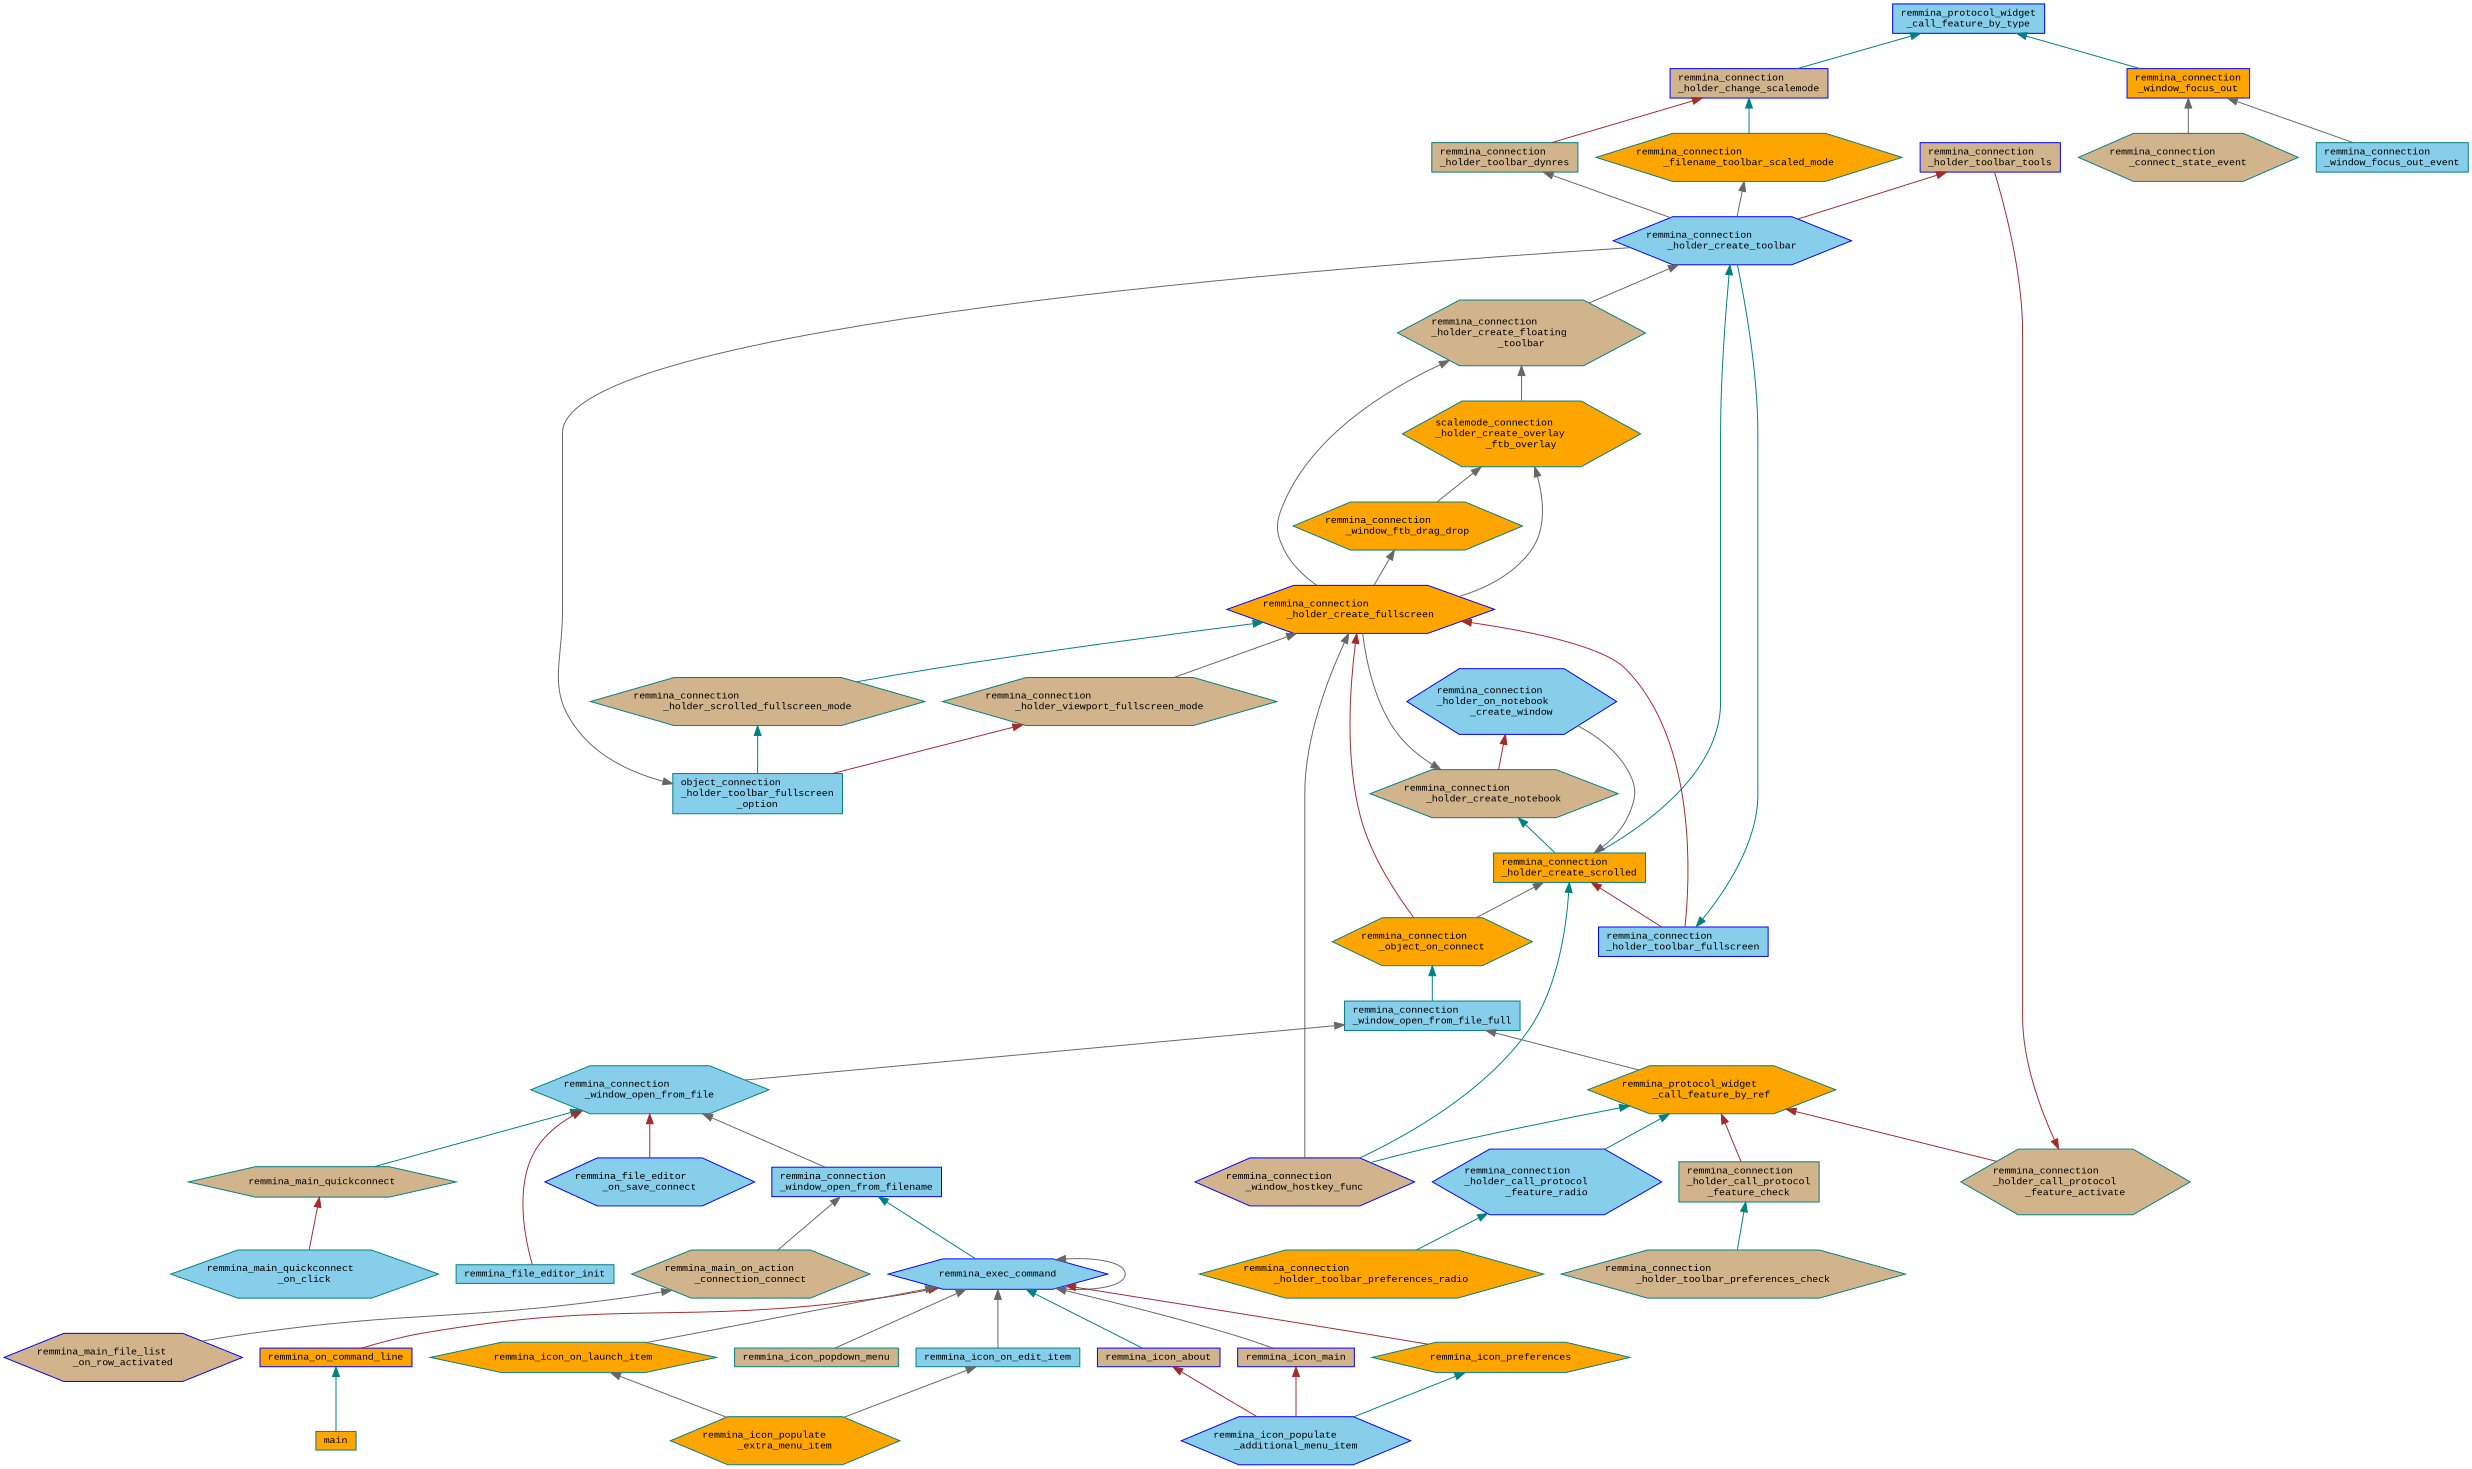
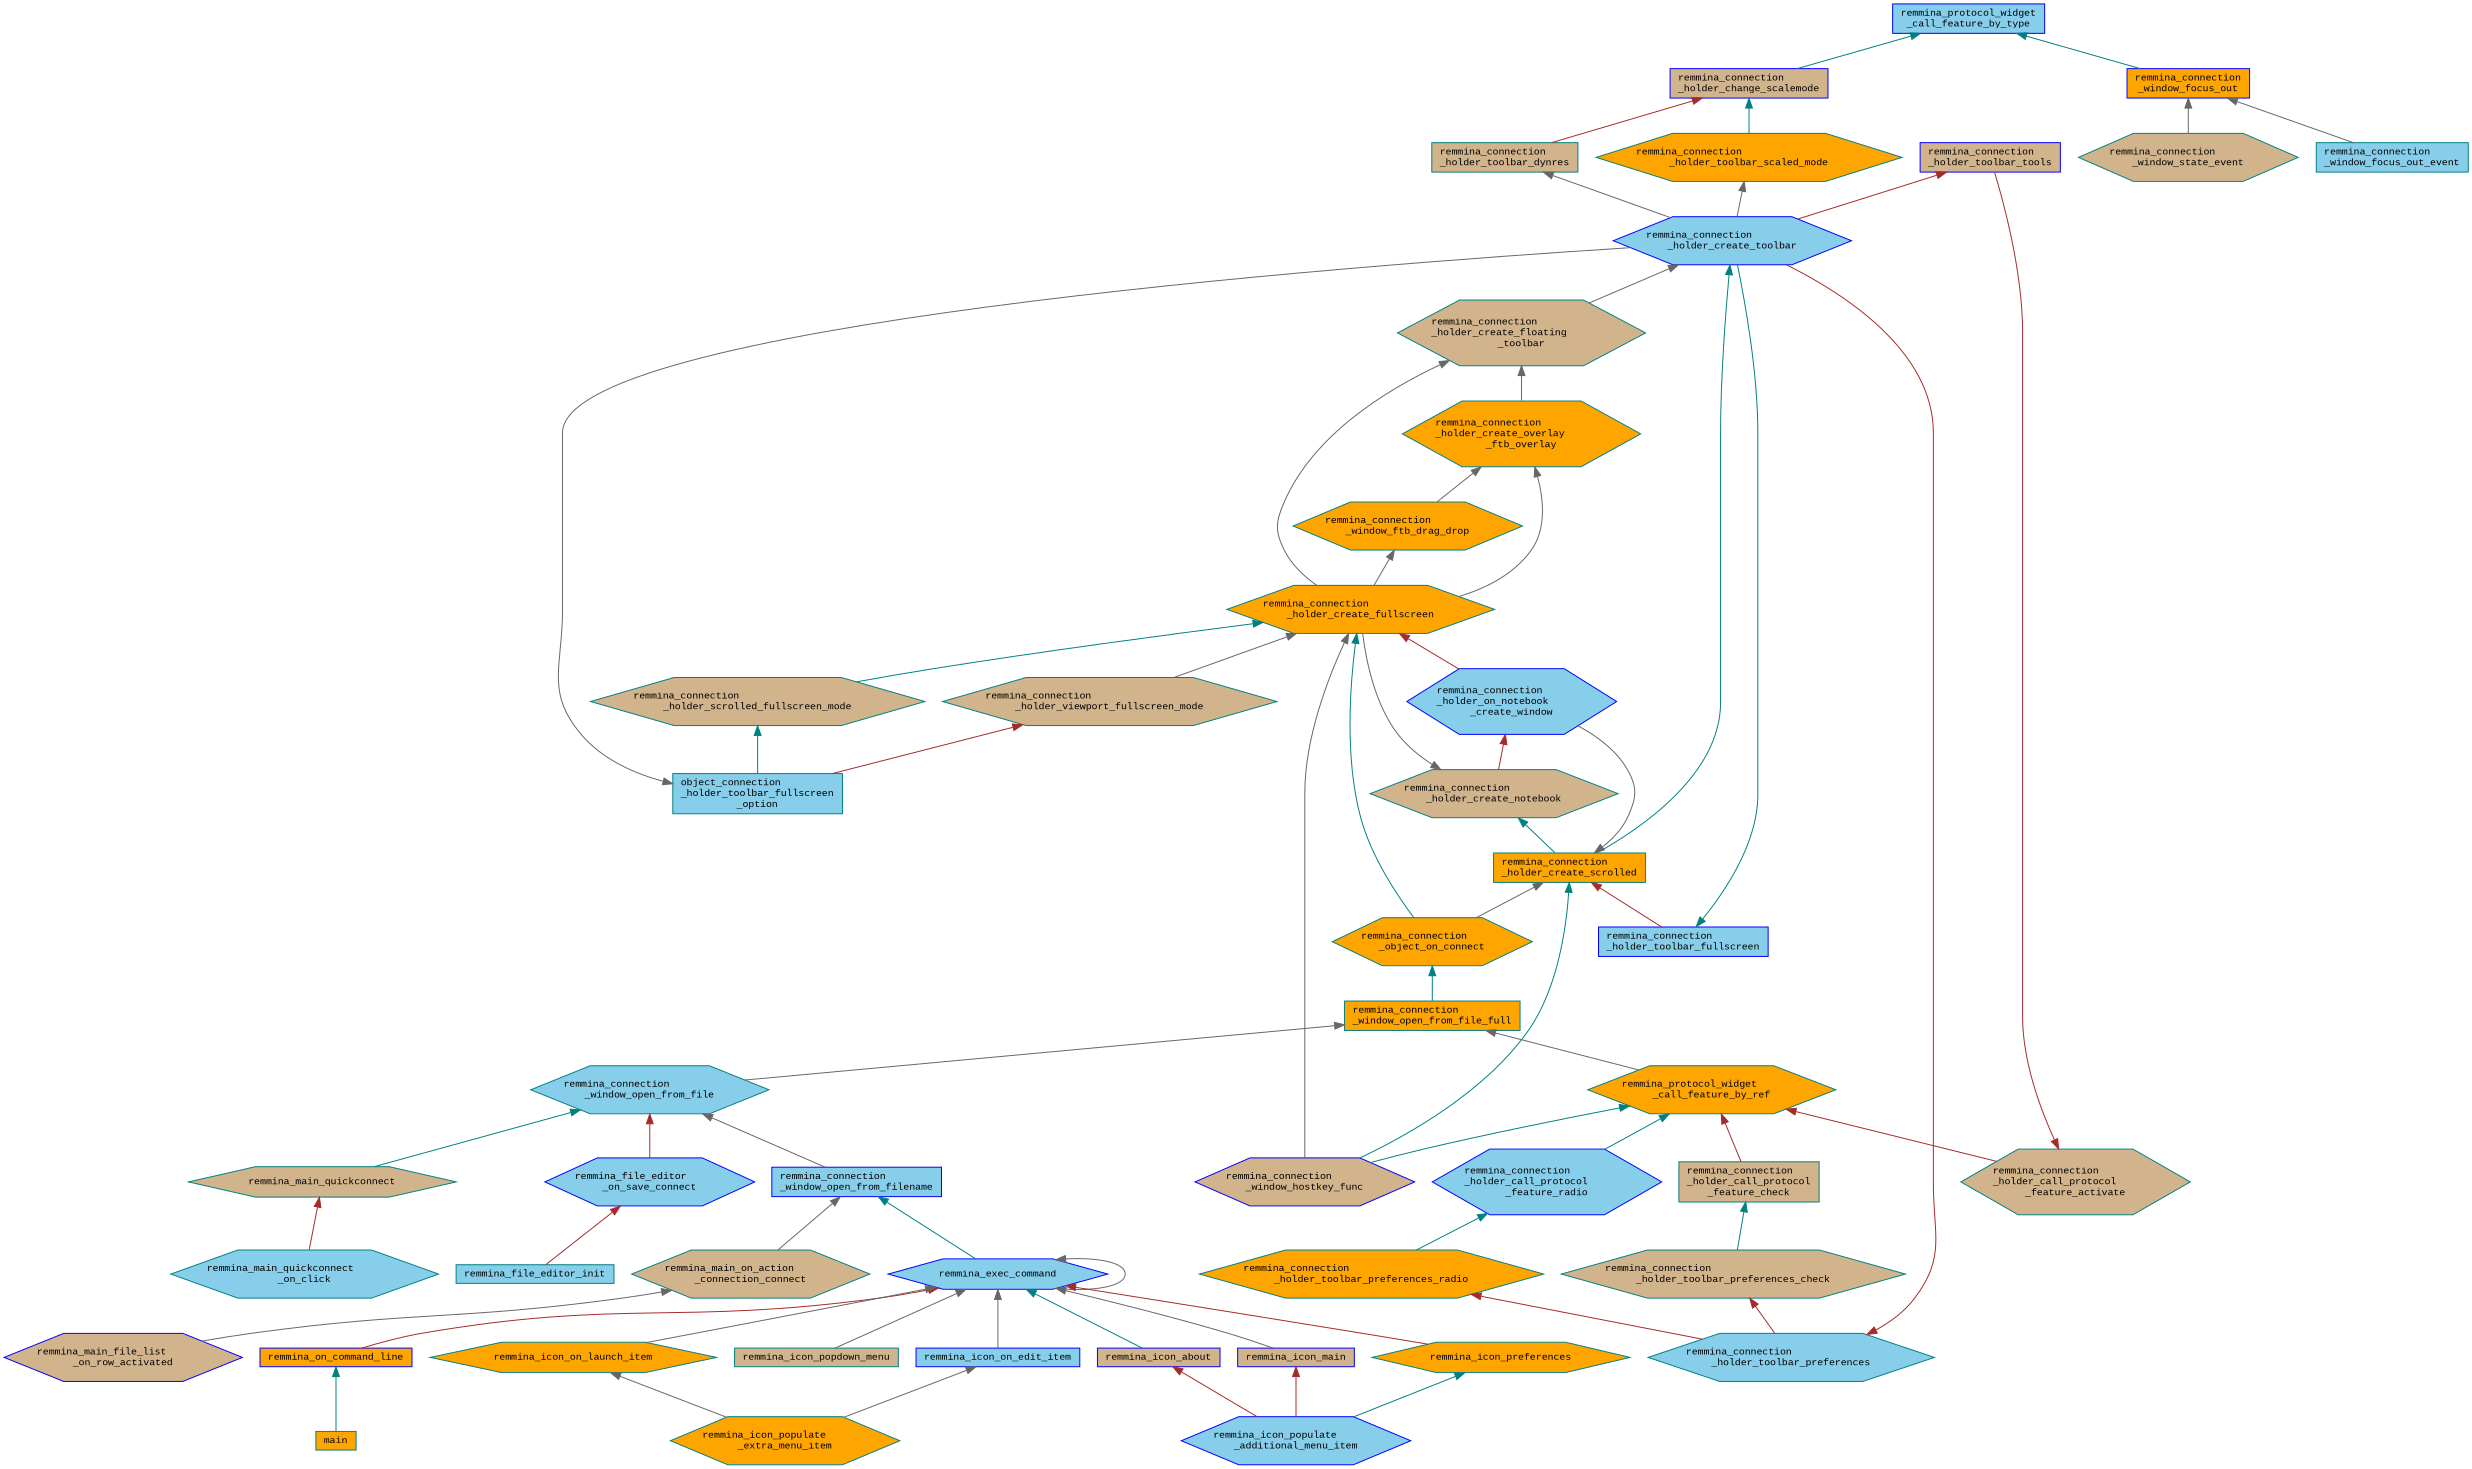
  digraph {
    fontname="Liberation Mono"
    rankdir=TB
    node [color=teal fillcolor=tan fontname="Liberation Mono" fontsize=10 shape=hexagon style=filled]
    edge [color=gray40 dir=back fontname="Liberation Mono" fontsize=10 labelfontname=Helvetica labelfontsize=10 style=solid]
    n1 [color=blue fontcolor=black height=0.2 label="remmina_connection\l_holder_toolbar_tools" shape=box width=0.4]
    n2 [color=blue fillcolor=skyblue height=0.2 label="remmina_connection\l_holder_create_toolbar" width=0.4]
    n3 [height=0.2 label="remmina_connection\l_holder_create_floating\l_toolbar" width=0.4]
    n4 [fillcolor=orange height=0.2 label="remmina_connection\l_holder_create_scrolled" shape=box width=0.4]
-   n5 [fillcolor=orange height=0.2 label="scalemode_connection\l_holder_create_overlay\l_ftb_overlay" width=0.4]
-   n6 [color=blue fillcolor=orange height=0.2 label="remmina_connection\l_holder_create_fullscreen" width=0.4]
+   n5 [fillcolor=orange height=0.2 label="remmina_connection\l_holder_create_overlay\l_ftb_overlay" width=0.4]
+   n6 [fillcolor=orange height=0.2 label="remmina_connection\l_holder_create_fullscreen" width=0.4]
    n7 [color=blue fillcolor=skyblue height=0.2 label="remmina_connection\l_holder_toolbar_fullscreen" shape=box width=0.4]
    n8 [color=blue height=0.2 label="remmina_connection\l_window_hostkey_func" width=0.4]
    n9 [fillcolor=orange height=0.2 label="remmina_connection\l_object_on_connect" width=0.4]
    n10 [color=blue fillcolor=skyblue height=0.2 label="remmina_connection\l_holder_on_notebook\l_create_window" width=0.4]
    n11 [fillcolor=orange height=0.2 label="remmina_connection\l_window_ftb_drag_drop" width=0.4]
    n12 [height=0.2 label="remmina_connection\l_holder_viewport_fullscreen_mode" width=0.4]
    n13 [height=0.2 label="remmina_connection\l_holder_scrolled_fullscreen_mode" width=0.4]
    n14 [fillcolor=skyblue height=0.2 label="object_connection\l_holder_toolbar_fullscreen\l_option" shape=box width=0.4]
-   n15 [fillcolor=skyblue height=0.2 label="remmina_connection\l_window_open_from_file_full" shape=box width=0.4]
+   n15 [fillcolor=orange height=0.2 label="remmina_connection\l_window_open_from_file_full" shape=box width=0.4]
    n16 [fillcolor=skyblue height=0.2 label="remmina_connection\l_window_open_from_file" width=0.4]
    n17 [fillcolor=orange height=0.2 label="remmina_protocol_widget\l_call_feature_by_ref" width=0.4]
    n18 [color=blue fillcolor=skyblue height=0.2 label="remmina_connection\l_window_open_from_filename" shape=box width=0.4]
    n19 [color=blue fillcolor=skyblue height=0.2 label="remmina_file_editor\l_on_save_connect" width=0.4]
    n20 [height=0.2 label=remmina_main_quickconnect width=0.4]
    n21 [color=blue fillcolor=skyblue height=0.2 label="remmina_connection\l_holder_call_protocol\l_feature_radio" width=0.4]
    n22 [height=0.2 label="remmina_connection\l_holder_call_protocol\l_feature_check" shape=box width=0.4]
    n23 [height=0.2 label="remmina_connection\l_holder_call_protocol\l_feature_activate" width=0.4]
    n24 [color=blue fillcolor=skyblue height=0.2 label=remmina_exec_command width=0.4]
    n25 [height=0.2 label="remmina_main_on_action\l_connection_connect" width=0.4]
    n26 [fillcolor=skyblue height=0.2 label=remmina_file_editor_init shape=box width=0.4]
    n27 [fillcolor=skyblue height=0.2 label="remmina_main_quickconnect\l_on_click" width=0.4]
    n28 [color=blue fillcolor=orange height=0.2 label=remmina_on_command_line shape=box width=0.4]
    n29 [color=blue height=0.2 label=remmina_icon_main shape=box width=0.4]
    n30 [fillcolor=orange height=0.2 label=remmina_icon_preferences width=0.4]
    n31 [color=blue height=0.2 label=remmina_icon_about shape=box width=0.4]
    n32 [fillcolor=orange height=0.2 label=remmina_icon_on_launch_item width=0.4]
-   n33 [fillcolor=skyblue height=0.2 label=remmina_icon_on_edit_item shape=box width=0.4]
+   n33 [color=blue fillcolor=skyblue height=0.2 label=remmina_icon_on_edit_item shape=box width=0.4]
    n34 [height=0.2 label=remmina_icon_popdown_menu shape=box width=0.4]
    n35 [color=blue height=0.2 label="remmina_main_file_list\l_on_row_activated" width=0.4]
    n36 [fillcolor=orange height=0.2 label=main shape=box width=0.4]
    n37 [color=blue fillcolor=skyblue height=0.2 label="remmina_icon_populate\l_additional_menu_item" width=0.4]
    n38 [fillcolor=orange height=0.2 label="remmina_icon_populate\l_extra_menu_item" width=0.4]
    n39 [fillcolor=orange height=0.2 label="remmina_connection\l_holder_toolbar_preferences_radio" width=0.4]
    n40 [height=0.2 label="remmina_connection\l_holder_toolbar_preferences_check" width=0.4]
    n41 [color=blue fillcolor=skyblue height=0.2 label="remmina_protocol_widget\l_call_feature_by_type" shape=box width=0.4]
    n42 [color=blue height=0.2 label="remmina_connection\l_holder_change_scalemode" shape=box width=0.4]
    n43 [color=blue fillcolor=orange height=0.2 label="remmina_connection\l_window_focus_out" shape=box width=0.4]
+   n44 [fillcolor=skyblue height=0.2 label="remmina_connection\l_holder_toolbar_preferences" width=0.4]
    n45 [height=0.2 label="remmina_connection\l_holder_toolbar_dynres" shape=box width=0.4]
-   n46 [fillcolor=orange height=0.2 label="remmina_connection\l_filename_toolbar_scaled_mode" width=0.4]
+   n46 [fillcolor=orange height=0.2 label="remmina_connection\l_holder_toolbar_scaled_mode" width=0.4]
    n47 [fillcolor=skyblue height=0.2 label="remmina_connection\l_window_focus_out_event" shape=box width=0.4]
-   n48 [height=0.2 label="remmina_connection\l_connect_state_event" width=0.4]
+   n48 [height=0.2 label="remmina_connection\l_window_state_event" width=0.4]
    n49 [height=0.2 label="remmina_connection\l_holder_create_notebook" width=0.4]
    n1 -> n2 [color=brown]
    n2 -> n3
    n2 -> n4 [color=teal]
    n3 -> n5
    n3 -> n6
    n4 -> n7 [color=brown]
    n4 -> n8 [color=teal]
    n4 -> n9
    n4 -> n10
    n5 -> n6
    n5 -> n11
-   n6 -> n7 [color=brown]
+   n6 -> n10 [color=brown]
    n6 -> n8
-   n6 -> n9 [color=brown]
+   n6 -> n9 [color=teal]
    n6 -> n12
    n6 -> n13 [color=teal]
    n7 -> n2 [color=teal]
    n9 -> n15 [color=teal]
    n10 -> n49 [color=brown]
    n11 -> n6
    n12 -> n14 [color=brown]
    n13 -> n14 [color=teal]
    n14 -> n2
    n15 -> n16
    n15 -> n17
    n16 -> n18
    n16 -> n19 [color=brown]
    n16 -> n20 [color=teal]
    n17 -> n8 [color=teal]
    n17 -> n21 [color=teal]
    n17 -> n22 [color=brown]
    n17 -> n23 [color=brown]
    n18 -> n24 [color=teal]
    n18 -> n25
-   n16 -> n26 [color=brown]
+   n19 -> n26 [color=brown]
    n20 -> n27 [color=brown]
    n21 -> n39 [color=teal]
    n22 -> n40 [color=teal]
    n23 -> n1 [color=brown]
    n24 -> n24
    n24 -> n28 [color=brown]
    n24 -> n29
    n24 -> n30 [color=brown]
    n24 -> n31 [color=teal]
    n24 -> n32
    n24 -> n33
    n24 -> n34
    n25 -> n35
    n28 -> n36 [color=teal]
    n29 -> n37 [color=brown]
    n30 -> n37 [color=teal]
    n31 -> n37 [color=brown]
    n32 -> n38
    n33 -> n38
+   n39 -> n44 [color=brown]
+   n40 -> n44 [color=brown]
    n41 -> n42 [color=teal]
    n41 -> n43 [color=teal]
    n42 -> n45 [color=brown]
    n42 -> n46 [color=teal]
    n43 -> n47
    n43 -> n48
+   n44 -> n2 [color=brown]
    n45 -> n2
    n46 -> n2
    n49 -> n4 [color=teal]
    n49 -> n6
  }
